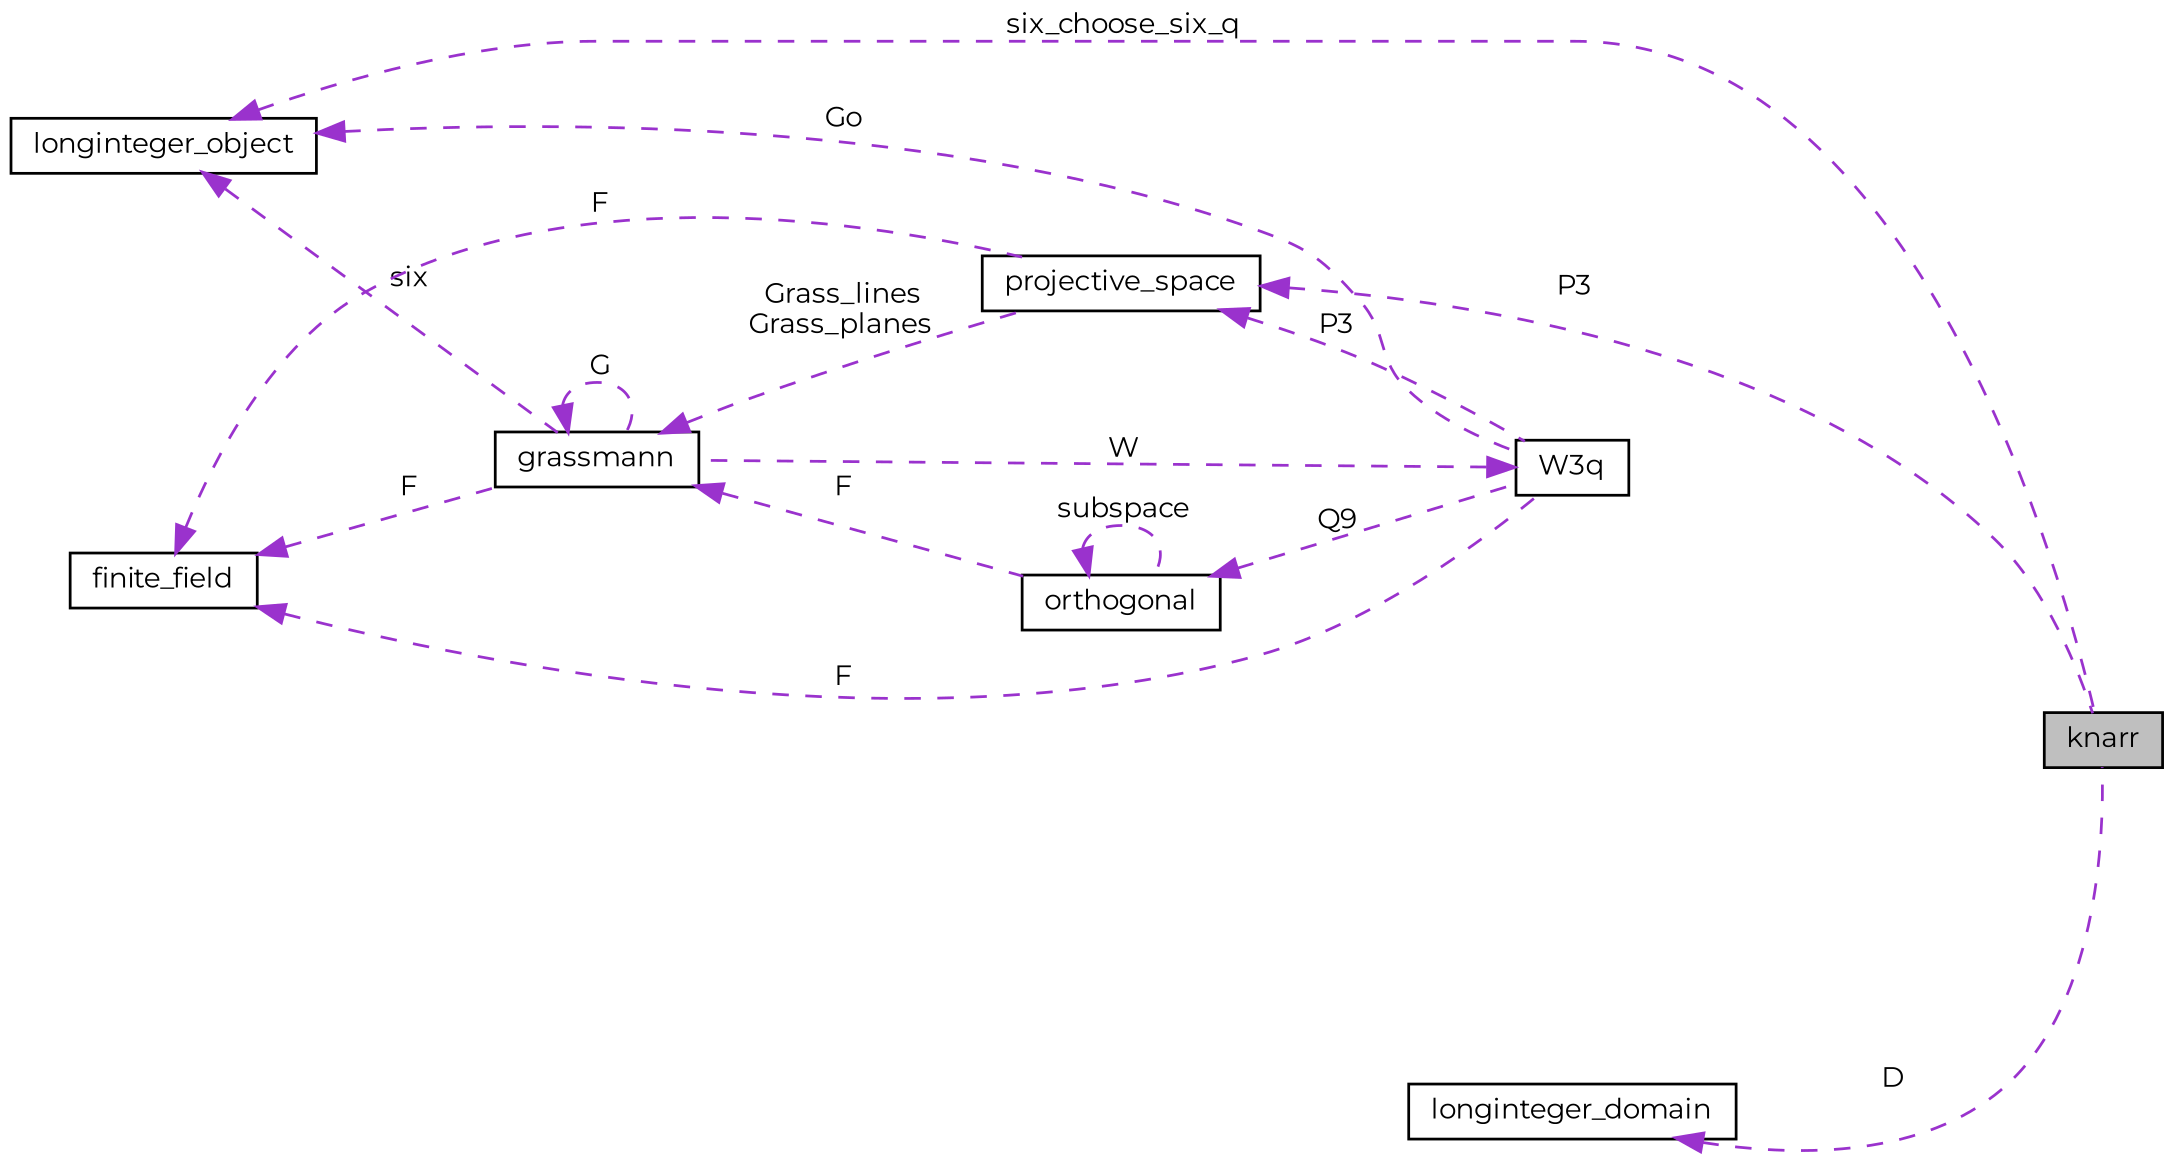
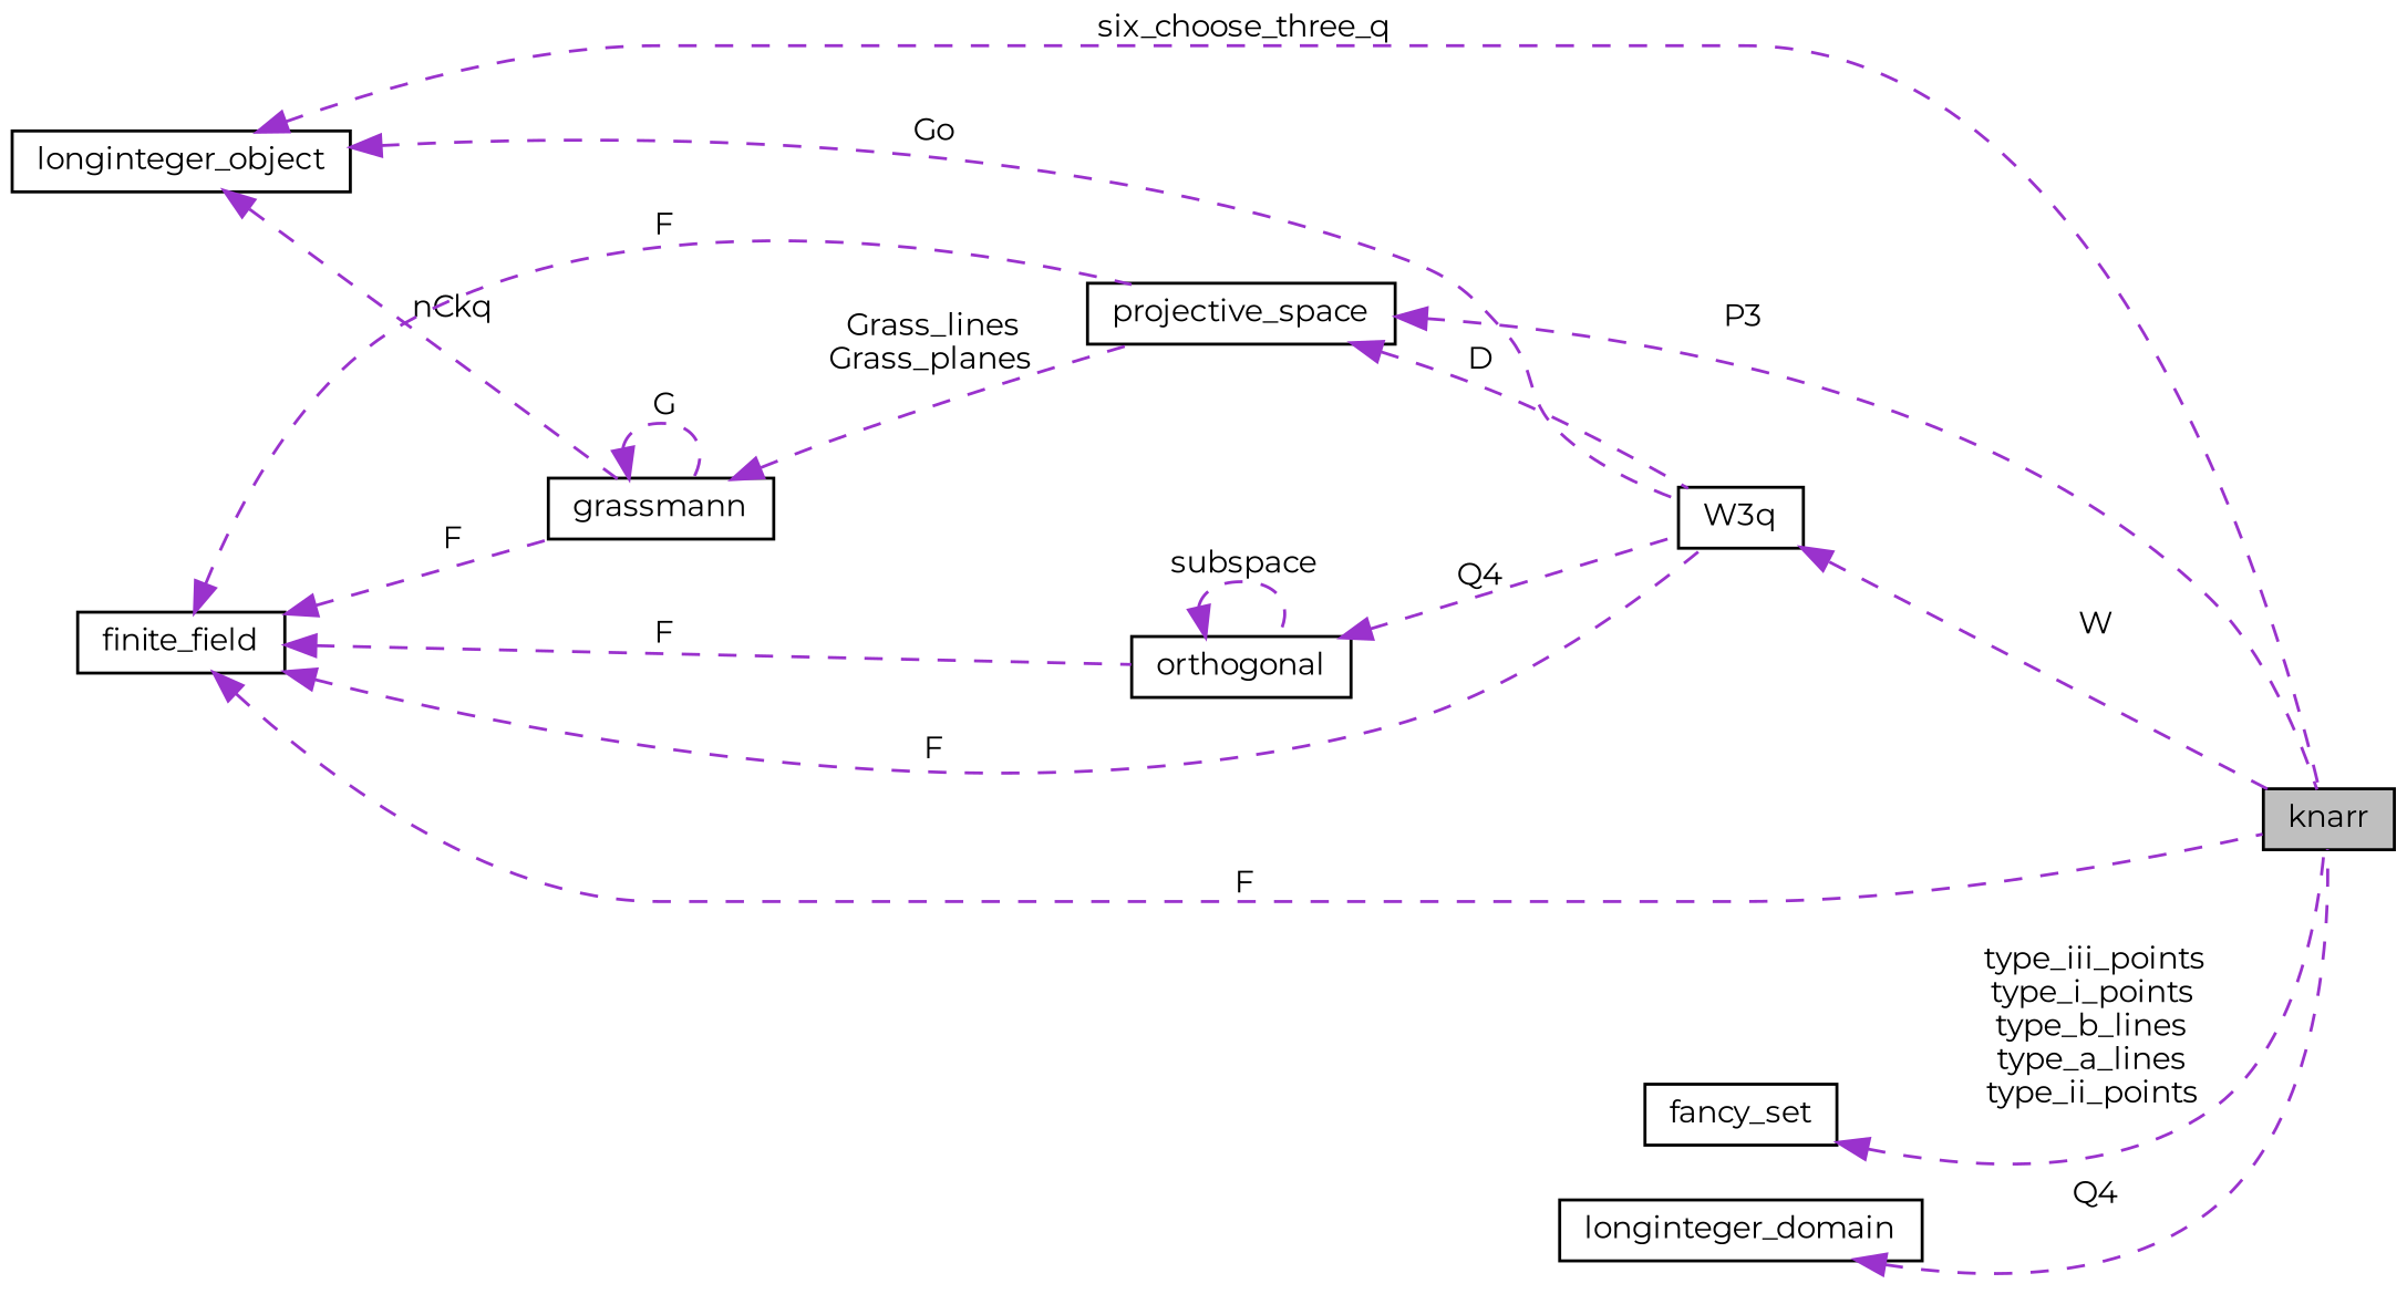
  digraph {
    fontname=Montserrat
    rankdir=LR
    node [color=black fillcolor=white fontname=Montserrat fontsize=10 shape=record style=filled]
    edge [color=darkorchid3 dir=back fontname=Montserrat fontsize=10 labelfontname=Helvetica labelfontsize=10 style=dashed]
    n1 [fillcolor=grey75 fontcolor=black height=0.2 label=knarr width=0.4]
    n2 [height=0.2 label=longinteger_object width=0.4]
    n3 [height=0.2 label=grassmann width=0.4]
    n4 [height=0.2 label=W3q width=0.4]
    n5 [height=0.2 label=projective_space width=0.4]
    n6 [height=0.2 label=finite_field width=0.4]
    n7 [height=0.2 label=orthogonal width=0.4]
+   n8 [height=0.2 label=fancy_set width=0.4]
    n9 [height=0.2 label=longinteger_domain width=0.4]
-   n2 -> n1 [label=" six_choose_six_q"]
-   n2 -> n3 [label=" six"]
+   n2 -> n1 [label=" six_choose_three_q"]
+   n2 -> n3 [label=" nCkq"]
    n2 -> n4 [label=" Go"]
    n3 -> n3 [label=" G"]
    n3 -> n5 [label=" Grass_lines\nGrass_planes"]
-   n4 -> n3 [label=" W"]
+   n4 -> n1 [label=" W"]
    n5 -> n1 [label=" P3"]
-   n5 -> n4 [label=" P3"]
+   n5 -> n4 [label=" D"]
+   n6 -> n1 [label=" F"]
    n6 -> n3 [label=" F"]
    n6 -> n4 [label=" F"]
    n6 -> n5 [label=" F"]
-   n3 -> n7 [label=" F"]
-   n7 -> n4 [label=" Q9"]
+   n6 -> n7 [label=" F"]
+   n7 -> n4 [label=" Q4"]
    n7 -> n7 [label=" subspace"]
-   n9 -> n1 [label=" D"]
+   n8 -> n1 [label=" type_iii_points\ntype_i_points\ntype_b_lines\ntype_a_lines\ntype_ii_points"]
+   n9 -> n1 [label=" Q4"]
  }
